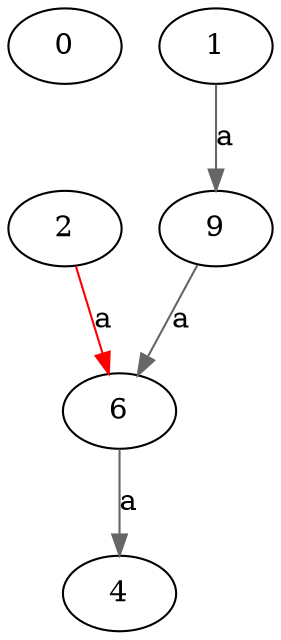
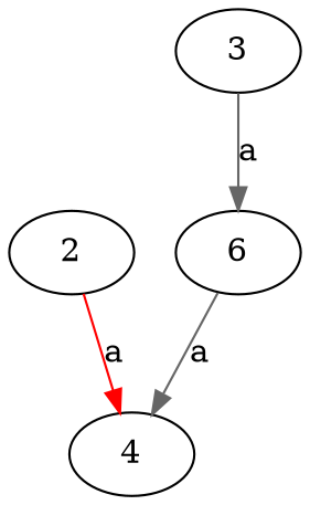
  strict digraph {
    edge [color=gray40]
-   0
    2
    4
-   3 [label=9]
+   3
    6
-   1
-   2 -> 6 [color=red label=a]
+   2 -> 4 [color=red label=a]
    3 -> 6 [label=a]
    6 -> 4 [label=a]
-   1 -> 3 [label=a]
  }
